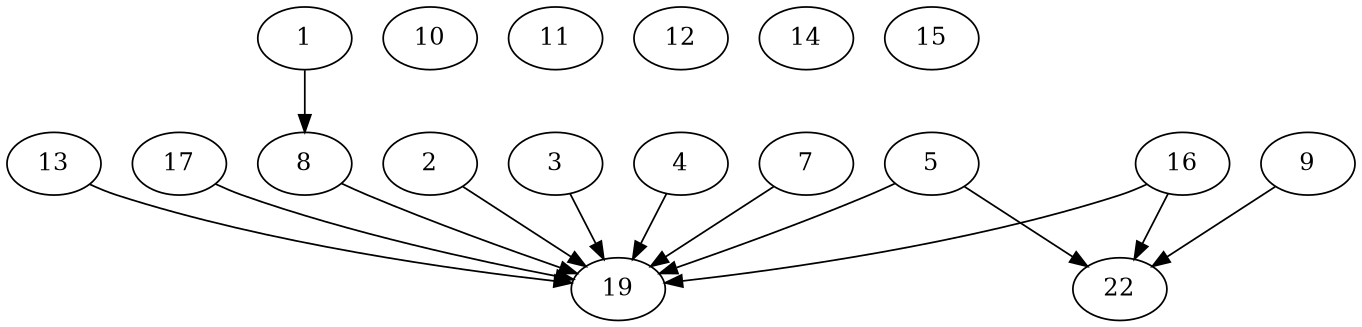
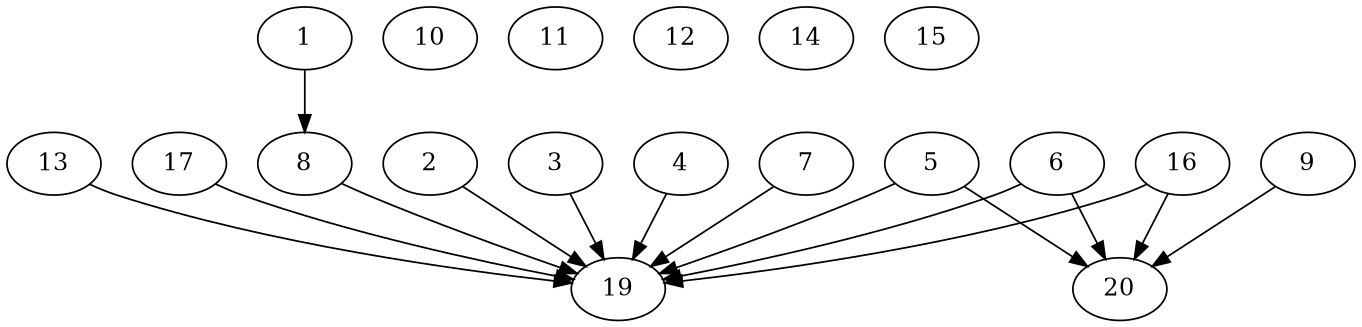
  digraph {
    node [alpha=0.15]
    1 [alpha=0.04 expect_size=51532800]
    8 [expect_size=29004800]
    19 [alpha=0.13 expect_size=46115840]
    2 [alpha=0.14 expect_size=20403200]
    3 [alpha=0.07 expect_size=43573248]
    4 [alpha=0.08 expect_size=46900224]
    5 [alpha=0.07 expect_size=12994560]
-   20 [alpha=0.12 expect_size=51288064 label=22]
+   20 [alpha=0.12 expect_size=51288064]
+   6 [alpha=0.08 expect_size=40358912]
    7 [alpha=0.13 expect_size=46716928]
    9 [alpha=0.02 expect_size=22900736]
    10 [alpha=0.19 expect_size=6421504]
    11 [expect_size=8105984]
    12 [alpha=0.05 expect_size=17660928]
    13 [alpha=0.06 expect_size=49529856]
    14 [alpha=0.20 expect_size=18330624]
    15 [alpha=0.02 expect_size=37657600]
    16 [alpha=0.17 expect_size=7628800]
    17 [alpha=0.01 expect_size=27134976]
    1 -> 8
    8 -> 19
    2 -> 19
    3 -> 19
    4 -> 19
    5 -> 19
    5 -> 20
+   6 -> 19
+   6 -> 20
    7 -> 19
    9 -> 20
    13 -> 19
    16 -> 19
    16 -> 20
    17 -> 19
  }
